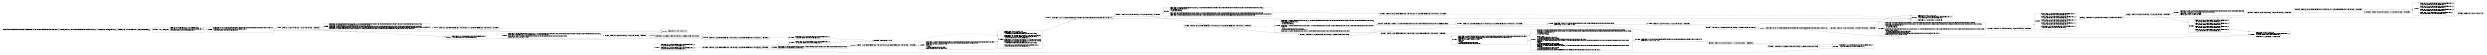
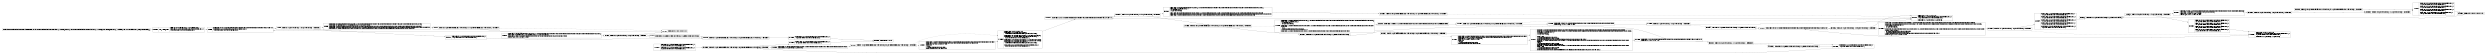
  digraph {
    fontname=Lato
    rankdir=LR
    node [fontname=Lato shape=record]
    edge [fontname=Lato]
    n1 [label="{0\:\ 0x0000|MTH_INVOKE_BLOCK\l|0x0000: MOVE  (r0 I:?[OBJECT, ARRAY]) = (r18 I:?[OBJECT, ARRAY]) \l0x0002: CONST  (r2 I:?[int, float, boolean, short, byte, char, OBJECT, ARRAY]) = \l  (0 ?[int, float, boolean, short, byte, char, OBJECT, ARRAY])\l \l}"]
    n2 [label="{1\:\ 0x0003|0x0003: IGET  (r3 I:int) = (r0 I:android.support.constraint.solver.LinearSystem) android.support.constraint.solver.LinearSystem.mNumRows int \l0x0005: CONST  (r4 I:?[int, float, boolean, short, byte, char, OBJECT, ARRAY]) = \l  (0 ?[int, float, boolean, short, byte, char, OBJECT, ARRAY])\l \l}"]
    n3 [label="{2\:\ 0x0006|0x0006: IF  (r2 I:?[int, byte, short, char]) \>= (r3 I:?[int, byte, short, char])  \-\> B:10:0x0024 \l}"]
    n4 [label="{3\:\ 0x0008|0x0008: IGET  (r3 I:android.support.constraint.solver.ArrayRow[]) = (r0 I:android.support.constraint.solver.LinearSystem) android.support.constraint.solver.LinearSystem.mRows android.support.constraint.solver.ArrayRow[] \l0x000a: AGET  (r3 I:?[OBJECT, ARRAY]) = (r3 I:?[OBJECT, ARRAY][]), (r2 I:?[int, short, byte, char]) \l0x000c: IGET  (r3 I:android.support.constraint.solver.SolverVariable) = (r3 I:android.support.constraint.solver.ArrayRow) android.support.constraint.solver.ArrayRow.variable android.support.constraint.solver.SolverVariable \l0x000e: IGET  (r3 I:android.support.constraint.solver.SolverVariable$Type) = (r3 I:android.support.constraint.solver.SolverVariable) android.support.constraint.solver.SolverVariable.mType android.support.constraint.solver.SolverVariable$Type \l0x0010: SGET  (r6 I:android.support.constraint.solver.SolverVariable$Type) =  android.support.constraint.solver.SolverVariable.Type.UNRESTRICTED android.support.constraint.solver.SolverVariable$Type \l}"]
    n5 [label="{10\:\ 0x0024|0x0024: CONST  (r2 I:?[int, float, boolean, short, byte, char, OBJECT, ARRAY]) = \l  (0 ?[int, float, boolean, short, byte, char, OBJECT, ARRAY])\l \l}"]
    n6 [label="{4\:\ 0x0012|0x0012: IF  (r3 I:?[int, boolean, OBJECT, ARRAY, byte, short, char]) != (r6 I:?[int, boolean, OBJECT, ARRAY, byte, short, char])  \-\> B:6:0x0015 \l}"]
    n7 [label="{11\:\ 0x0025|0x0025: IF  (r2 I:?[int, boolean, OBJECT, ARRAY, byte, short, char]) == (0 ?[int, boolean, OBJECT, ARRAY, byte, short, char])  \-\> B:57:0x00db \l}"]
    n8 [label="{6\:\ 0x0015|0x0015: IGET  (r3 I:android.support.constraint.solver.ArrayRow[]) = (r0 I:android.support.constraint.solver.LinearSystem) android.support.constraint.solver.LinearSystem.mRows android.support.constraint.solver.ArrayRow[] \l0x0017: AGET  (r3 I:?[OBJECT, ARRAY]) = (r3 I:?[OBJECT, ARRAY][]), (r2 I:?[int, short, byte, char]) \l0x0019: IGET  (r3 I:float) = (r3 I:android.support.constraint.solver.ArrayRow) android.support.constraint.solver.ArrayRow.constantValue float \l0x001b: CMP_G  (r3 I:int) = (r3 I:float), (r4 I:float) \l}"]
    n9 [label="{9\:\ 0x0021|0x0021: ARITH  (r2 I:int) = (r2 I:int) + (1 int) \l}"]
    n10 [label="{7\:\ 0x001d|0x001d: IF  (r3 I:?[int, byte, short, char]) \>= (0 ?[int, byte, short, char])  \-\> B:9:0x0021 \l}"]
    n11 [label="{8\:\ 0x001f|0x001f: CONST  (r2 I:?[boolean, int, float, short, byte, char]) = (1 ?[boolean, int, float, short, byte, char]) \l}"]
    n12 [label="{57\:\ 0x00db|0x00db: CONST  (r16 I:?[int, float, boolean, short, byte, char, OBJECT, ARRAY]) = \l  (0 ?[int, float, boolean, short, byte, char, OBJECT, ARRAY])\l \l}"]
    n13 [label="{12\:\ 0x0027|0x0027: CONST  (r2 I:?[int, float, boolean, short, byte, char, OBJECT, ARRAY]) = \l  (0 ?[int, float, boolean, short, byte, char, OBJECT, ARRAY])\l \l0x0028: CONST  (r3 I:?[int, float, boolean, short, byte, char, OBJECT, ARRAY]) = \l  (0 ?[int, float, boolean, short, byte, char, OBJECT, ARRAY])\l \l}"]
    n14 [label="{13\:\ 0x0029|0x0029: IF  (r2 I:?[int, boolean, OBJECT, ARRAY, byte, short, char]) != (0 ?[int, boolean, OBJECT, ARRAY, byte, short, char])  \-\> B:56:0x00d8 \l}"]
    n15 [label="{58\:\ 0x00dd|0x00dd: RETURN  (r16 I:int) \l}"]
    n16 [label="{14\:\ 0x002b|0x002b: SGET  (r6 I:android.support.constraint.solver.Metrics) =  android.support.constraint.solver.LinearSystem.sMetrics android.support.constraint.solver.Metrics \l0x002d: CONST  (r7 I:?[long, double]) = (1 ?[long, double]) \l}"]
    n17 [label="{56\:\ 0x00d8|0x00d8: MOVE  (r16 I:?[int, float, boolean, short, byte, char, OBJECT, ARRAY]) = \l  (r3 I:?[int, float, boolean, short, byte, char, OBJECT, ARRAY])\l \l}"]
    n18 [label="{15\:\ 0x002f|0x002f: IF  (r6 I:?[int, boolean, OBJECT, ARRAY, byte, short, char]) == (0 ?[int, boolean, OBJECT, ARRAY, byte, short, char])  \-\> B:17:0x0038 \l}"]
    n19 [label="{16\:\ 0x0031|0x0031: SGET  (r6 I:android.support.constraint.solver.Metrics) =  android.support.constraint.solver.LinearSystem.sMetrics android.support.constraint.solver.Metrics \l0x0033: IGET  (r9 I:long) = (r6 I:android.support.constraint.solver.Metrics) android.support.constraint.solver.Metrics.bfs long \l0x0035: ARITH  (r9 I:long) = (r9 I:long) + (r7 I:long) \l0x0036: IPUT  \l  (r9 I:long)\l  (r6 I:android.support.constraint.solver.Metrics)\l android.support.constraint.solver.Metrics.bfs long \l}"]
    n20 [label="{17\:\ 0x0038|0x0038: ARITH  (r3 I:int) = (r3 I:int) + (1 int) \l0x003a: CONST  (r6 I:?[int, float, short, byte, char]) = \l  (2139095039(0x7f7fffff, float:3.4028235E38) ?[int, float, short, byte, char])\l \l0x003d: CONST  (r9 I:?[int, float, short, byte, char]) = (\-1 ?[int, float, short, byte, char]) \l0x003e: CONST  (r6 I:?[int, float, boolean, short, byte, char, OBJECT, ARRAY]) = \l  (0 ?[int, float, boolean, short, byte, char, OBJECT, ARRAY])\l \l0x003f: CONST  (r10 I:?[int, float, short, byte, char]) = (\-1 ?[int, float, short, byte, char]) \l0x0040: CONST  (r11 I:?[int, float, short, byte, char]) = (\-1 ?[int, float, short, byte, char]) \l0x0041: CONST  (r12 I:?[int, float, short, byte, char]) = \l  (2139095039(0x7f7fffff, float:3.4028235E38) ?[int, float, short, byte, char])\l \l0x0044: CONST  (r13 I:?[int, float, boolean, short, byte, char, OBJECT, ARRAY]) = \l  (0 ?[int, float, boolean, short, byte, char, OBJECT, ARRAY])\l \l}"]
    n21 [label="{18\:\ 0x0045|0x0045: IGET  (r14 I:int) = (r0 I:android.support.constraint.solver.LinearSystem) android.support.constraint.solver.LinearSystem.mNumRows int \l}"]
    n22 [label="{19\:\ 0x0047|0x0047: IF  (r6 I:?[int, byte, short, char]) \>= (r14 I:?[int, byte, short, char])  \-\> B:46:0x00a3 \l}"]
    n23 [label="{20\:\ 0x0049|0x0049: IGET  (r14 I:android.support.constraint.solver.ArrayRow[]) = (r0 I:android.support.constraint.solver.LinearSystem) android.support.constraint.solver.LinearSystem.mRows android.support.constraint.solver.ArrayRow[] \l0x004b: AGET  (r14 I:?[OBJECT, ARRAY]) = \l  (r14 I:?[OBJECT, ARRAY][])\l  (r6 I:?[int, short, byte, char])\l \l0x004d: IGET  (r15 I:android.support.constraint.solver.SolverVariable) = (r14 I:android.support.constraint.solver.ArrayRow) android.support.constraint.solver.ArrayRow.variable android.support.constraint.solver.SolverVariable \l0x004f: IGET  (r15 I:android.support.constraint.solver.SolverVariable$Type) = (r15 I:android.support.constraint.solver.SolverVariable) android.support.constraint.solver.SolverVariable.mType android.support.constraint.solver.SolverVariable$Type \l0x0051: SGET  (r1 I:android.support.constraint.solver.SolverVariable$Type) =  android.support.constraint.solver.SolverVariable.Type.UNRESTRICTED android.support.constraint.solver.SolverVariable$Type \l}"]
    n24 [label="{46\:\ 0x00a3|0x00a3: IF  (r10 I:?[int, boolean, OBJECT, ARRAY, byte, short, char]) == (r9 I:?[int, boolean, OBJECT, ARRAY, byte, short, char])  \-\> B:51:0x00cd \l}"]
    n25 [label="{21\:\ 0x0053|0x0053: IF  (r15 I:?[int, boolean, OBJECT, ARRAY, byte, short, char]) != (r1 I:?[int, boolean, OBJECT, ARRAY, byte, short, char])  \-\> B:23:0x0056 \l}"]
    n26 [label="{47\:\ 0x00a5|0x00a5: IGET  (r1 I:android.support.constraint.solver.ArrayRow[]) = (r0 I:android.support.constraint.solver.LinearSystem) android.support.constraint.solver.LinearSystem.mRows android.support.constraint.solver.ArrayRow[] \l0x00a7: AGET  (r1 I:?[OBJECT, ARRAY]) = \l  (r1 I:?[OBJECT, ARRAY][])\l  (r10 I:?[int, short, byte, char])\l \l0x00a9: IGET  (r4 I:android.support.constraint.solver.SolverVariable) = (r1 I:android.support.constraint.solver.ArrayRow) android.support.constraint.solver.ArrayRow.variable android.support.constraint.solver.SolverVariable \l0x70ab: IPUT  \l  (r9 I:int)\l  (r4 I:android.support.constraint.solver.SolverVariable)\l android.support.constraint.solver.SolverVariable.definitionId int \l0x00ad: SGET  (r4 I:android.support.constraint.solver.Metrics) =  android.support.constraint.solver.LinearSystem.sMetrics android.support.constraint.solver.Metrics \l}"]
    n27 [label="{51\:\ 0x00cd|0x00cd: CONST  (r2 I:?[boolean, int, float, short, byte, char]) = (1 ?[boolean, int, float, short, byte, char]) \l}"]
    n28 [label="{45\:\ 0x009d|0x009d: ARITH  (r6 I:int) = (r6 I:int) + (1 int) \l0x009f: CONST  (r4 I:?[int, float, boolean, short, byte, char, OBJECT, ARRAY]) = \l  (0 ?[int, float, boolean, short, byte, char, OBJECT, ARRAY])\l \l0x00a0: CONST  (r7 I:?[long, double]) = (1 ?[long, double]) \l}"]
    n29 [label="{23\:\ 0x0056|0x0056: IGET  (r1 I:boolean) = (r14 I:android.support.constraint.solver.ArrayRow) android.support.constraint.solver.ArrayRow.isSimpleDefinition boolean \l}"]
    n30 [label="{24\:\ 0x0058|0x0058: IF  (r1 I:?[int, boolean, OBJECT, ARRAY, byte, short, char]) == (0 ?[int, boolean, OBJECT, ARRAY, byte, short, char])  \-\> B:26:0x005b \l}"]
    n31 [label="{26\:\ 0x005b|0x005b: IGET  (r1 I:float) = (r14 I:android.support.constraint.solver.ArrayRow) android.support.constraint.solver.ArrayRow.constantValue float \l0x005d: CMP_G  (r1 I:int) = (r1 I:float), (r4 I:float) \l}"]
    n32 [label="{27\:\ 0x005f|0x005f: IF  (r1 I:?[int, byte, short, char]) \>= (0 ?[int, byte, short, char])  \-\> B:45:0x009d \l}"]
    n33 [label="{28\:\ 0x0061|0x0061: CONST  (r1 I:?[boolean, int, float, short, byte, char]) = (1 ?[boolean, int, float, short, byte, char]) \l}"]
    n34 [label="{29\:\ 0x0062|0x0062: IGET  (r15 I:int) = (r0 I:android.support.constraint.solver.LinearSystem) android.support.constraint.solver.LinearSystem.mNumColumns int \l}"]
    n35 [label="{30\:\ 0x0064|0x0064: IF  (r1 I:?[int, byte, short, char]) \>= (r15 I:?[int, byte, short, char])  \-\> B:45:0x009d \l}"]
    n36 [label="{31\:\ 0x0066|0x0066: IGET  (r15 I:android.support.constraint.solver.Cache) = (r0 I:android.support.constraint.solver.LinearSystem) android.support.constraint.solver.LinearSystem.mCache android.support.constraint.solver.Cache \l0x0068: IGET  (r15 I:android.support.constraint.solver.SolverVariable[]) = (r15 I:android.support.constraint.solver.Cache) android.support.constraint.solver.Cache.mIndexedVariables android.support.constraint.solver.SolverVariable[] \l0x006a: AGET  (r15 I:?[OBJECT, ARRAY]) = \l  (r15 I:?[OBJECT, ARRAY][])\l  (r1 I:?[int, short, byte, char])\l \l0x006c: IGET  (r5 I:android.support.constraint.solver.ArrayLinkedVariables) = (r14 I:android.support.constraint.solver.ArrayRow) android.support.constraint.solver.ArrayRow.variables android.support.constraint.solver.ArrayLinkedVariables \l0x006e: INVOKE  (r5 I:float) = \l  (r5 I:android.support.constraint.solver.ArrayLinkedVariables)\l  (r15 I:android.support.constraint.solver.SolverVariable)\l android.support.constraint.solver.ArrayLinkedVariables.get(android.support.constraint.solver.SolverVariable):float type: VIRTUAL \l0x0072: CMP_G  (r17 I:int) = (r5 I:float), (r4 I:float) \l}"]
    n37 [label="{32\:\ 0x0074|0x0074: IF  (r17 I:?[int, byte, short, char]) \> (0 ?[int, byte, short, char])  \-\> B:34:0x0077 \l}"]
    n38 [label="{34\:\ 0x0077|0x0077: MOVE  (r4 I:?[int, float, boolean, short, byte, char, OBJECT, ARRAY]) = \l  (r13 I:?[int, float, boolean, short, byte, char, OBJECT, ARRAY])\l \l0x0078: MOVE  (r13 I:?[int, float, boolean, short, byte, char, OBJECT, ARRAY]) = \l  (r12 I:?[int, float, boolean, short, byte, char, OBJECT, ARRAY])\l \l0x0079: MOVE  (r12 I:?[int, float, boolean, short, byte, char, OBJECT, ARRAY]) = \l  (r11 I:?[int, float, boolean, short, byte, char, OBJECT, ARRAY])\l \l0x007a: MOVE  (r11 I:?[int, float, boolean, short, byte, char, OBJECT, ARRAY]) = \l  (r10 I:?[int, float, boolean, short, byte, char, OBJECT, ARRAY])\l \l0x007b: CONST  (r10 I:?[int, float, boolean, short, byte, char, OBJECT, ARRAY]) = \l  (0 ?[int, float, boolean, short, byte, char, OBJECT, ARRAY])\l \l}"]
    n39 [label="{44\:\ 0x0097|0x0097: ARITH  (r1 I:int) = (r1 I:int) + (1 int) \l0x0099: CONST  (r4 I:?[int, float, boolean, short, byte, char, OBJECT, ARRAY]) = \l  (0 ?[int, float, boolean, short, byte, char, OBJECT, ARRAY])\l \l0x009a: CONST  (r7 I:?[long, double]) = (1 ?[long, double]) \l}"]
    n40 [label="{35\:\ 0x007c|0x007c: CONST  (r7 I:?[int, float, short, byte, char]) = (7 ?[int, float, short, byte, char]) \l}"]
    n41 [label="{36\:\ 0x007d|0x007d: IF  (r10 I:?[int, byte, short, char]) \>= (r7 I:?[int, byte, short, char])  \-\> B:43:0x0093 \l}"]
    n42 [label="{37\:\ 0x007f|0x007f: IGET  (r7 I:float[]) = (r15 I:android.support.constraint.solver.SolverVariable) android.support.constraint.solver.SolverVariable.strengthVector float[] \l0x0081: AGET  (r7 I:?[int, float]) = (r7 I:?[int, float][]), (r10 I:?[int, short, byte, char]) \l0x0083: ARITH  (r7 I:float) = (r7 I:float) \/ (r5 I:float) \l0x0084: CMP_G  (r8 I:int) = (r7 I:float), (r13 I:float) \l}"]
    n43 [label="{43\:\ 0x0093|0x0093: MOVE  (r10 I:?[int, float, boolean, short, byte, char, OBJECT, ARRAY]) = \l  (r11 I:?[int, float, boolean, short, byte, char, OBJECT, ARRAY])\l \l0x0094: MOVE  (r11 I:?[int, float, boolean, short, byte, char, OBJECT, ARRAY]) = \l  (r12 I:?[int, float, boolean, short, byte, char, OBJECT, ARRAY])\l \l0x0095: MOVE  (r12 I:?[int, float, boolean, short, byte, char, OBJECT, ARRAY]) = \l  (r13 I:?[int, float, boolean, short, byte, char, OBJECT, ARRAY])\l \l0x0096: MOVE  (r13 I:?[int, float, boolean, short, byte, char, OBJECT, ARRAY]) = \l  (r4 I:?[int, float, boolean, short, byte, char, OBJECT, ARRAY])\l \l}"]
    n44 [label="{38\:\ 0x0086|0x0086: IF  (r8 I:?[int, byte, short, char]) \>= (0 ?[int, byte, short, char])  \-\> B:40:0x008a \l}"]
    n45 [label="{39\:\ 0x0088|0x0088: IF  (r10 I:?[int, boolean, OBJECT, ARRAY, byte, short, char]) == (r4 I:?[int, boolean, OBJECT, ARRAY, byte, short, char])  \-\> B:41:0x008c \l}"]
    n46 [label="{40\:\ 0x008a|0x008a: IF  (r10 I:?[int, byte, short, char]) \<= (r4 I:?[int, byte, short, char])  \-\> B:42:0x0090 \l}"]
    n47 [label="{41\:\ 0x008c|0x008c: MOVE  (r12 I:?[int, float, boolean, short, byte, char, OBJECT, ARRAY]) = \l  (r1 I:?[int, float, boolean, short, byte, char, OBJECT, ARRAY])\l \l0x008d: MOVE  (r11 I:?[int, float, boolean, short, byte, char, OBJECT, ARRAY]) = \l  (r6 I:?[int, float, boolean, short, byte, char, OBJECT, ARRAY])\l \l0x008e: MOVE  (r13 I:?[int, float, boolean, short, byte, char, OBJECT, ARRAY]) = \l  (r7 I:?[int, float, boolean, short, byte, char, OBJECT, ARRAY])\l \l0x008f: MOVE  (r4 I:?[int, float, boolean, short, byte, char, OBJECT, ARRAY]) = \l  (r10 I:?[int, float, boolean, short, byte, char, OBJECT, ARRAY])\l \l}"]
    n48 [label="{42\:\ 0x0090|0x0090: ARITH  (r10 I:int) = (r10 I:int) + (1 int) \l}"]
    n49 [label="{48\:\ 0x00af|0x00af: IF  (r4 I:?[int, boolean, OBJECT, ARRAY, byte, short, char]) == (0 ?[int, boolean, OBJECT, ARRAY, byte, short, char])  \-\> B:50:0x00ba \l}"]
    n50 [label="{52\:\ 0x00ce|0x00ce: IGET  (r1 I:int) = (r0 I:android.support.constraint.solver.LinearSystem) android.support.constraint.solver.LinearSystem.mNumColumns int \l0x00d0: ARITH  (r1 I:int) = (r1 I:int) \/ (2 int) \l}"]
    n51 [label="{49\:\ 0x00b1|0x00b1: SGET  (r4 I:android.support.constraint.solver.Metrics) =  android.support.constraint.solver.LinearSystem.sMetrics android.support.constraint.solver.Metrics \l0x00b3: IGET  (r5 I:long) = (r4 I:android.support.constraint.solver.Metrics) android.support.constraint.solver.Metrics.pivots long \l0x00b5: CONST  (r7 I:?[long, double]) = (1 ?[long, double]) \l0x00b7: ARITH  (r5 I:long) = (r5 I:long) + (r7 I:long) \l0x00b8: IPUT  \l  (r5 I:long)\l  (r4 I:android.support.constraint.solver.Metrics)\l android.support.constraint.solver.Metrics.pivots long \l}"]
-   n52 [label="{50\:\ 0x00ba|0x00ba: IGET  (r4 I:android.support.constraint.solver.Cache) = (r0 I:android.support.constraint.solver.LinearSystem) android.support.constraint.solver.LinearSystem.mCache android.support.constraint.solver.Cache \l0x00bc: IGET  (r4 I:android.support.constraint.solver.SolverVariable[]) = (r4 I:android.support.constraint.solver.Cache) android.support.constraint.solver.Cache.mIndexedVariables android.support.constraint.solver.SolverVariable[] \l0x00be: AGET  (r4 I:?[OBJECT, ARRAY]) = \l  (r4 I:?[OBJECT, ARRAY][])\l  (r11 I:?[int, short, byte, char])\l \l0x00c0: INVOKE  \l  (r1 I:android.support.constraint.solver.ArrayRow)\l  (r4 I:android.support.constraint.solver.SolverVariable)\l android.support.constraint.solver.ArrayRow.pivot(android.support.constraint.solver.SolverVariable):void type: VIRTUAL \l0x00c3: IGET  (r4 I:android.support.constraint.solver.SolverVariable) = (r1 I:android.support.constraint.solver.ArrayRow) android.support.constraint.solver.ArrayRow.variable android.support.constraint.solver.SolverVariable \l0x00c5: IPUT  \l  (r10 I:int)\l  (r4 I:android.support.constraint.solver.SolverVariable)\l android.support.constraint.solver.SolverVariable.definitionId int \l0x00c7: IGET  (r4 I:android.support.constraint.solver.SolverVariable) = (r1 I:android.support.constraint.solver.ArrayRow) android.support.constraint.solver.ArrayRow.variable android.support.constraint.solver.SolverVariable \l0x00c9: IGET  \l  (r4 I:android.support.constraint.solver.SolverVariable)\l  (r1 I:android.support.constraint.solver.ArrayRow)\l android.support.constraint.solver.SolverVariable.updateReferencesWithNewDefinition(android.support.constraint.solver.ArrayRow):void type: VIRTUAL \l}"]
+   n52 [label="{50\:\ 0x00ba|0x00ba: IGET  (r4 I:android.support.constraint.solver.Cache) = (r0 I:android.support.constraint.solver.LinearSystem) android.support.constraint.solver.LinearSystem.mCache android.support.constraint.solver.Cache \l0x00bc: IGET  (r4 I:android.support.constraint.solver.SolverVariable[]) = (r4 I:android.support.constraint.solver.Cache) android.support.constraint.solver.Cache.mIndexedVariables android.support.constraint.solver.SolverVariable[] \l0x00be: AGET  (r4 I:?[OBJECT, ARRAY]) = \l  (r4 I:?[OBJECT, ARRAY][])\l  (r11 I:?[int, short, byte, char])\l \l0x00c0: INVOKE  \l  (r1 I:android.support.constraint.solver.ArrayRow)\l  (r4 I:android.support.constraint.solver.SolverVariable)\l android.support.constraint.solver.ArrayRow.pivot(android.support.constraint.solver.SolverVariable):void type: VIRTUAL \l0x00c3: IGET  (r4 I:android.support.constraint.solver.SolverVariable) = (r1 I:android.support.constraint.solver.ArrayRow) android.support.constraint.solver.ArrayRow.variable android.support.constraint.solver.SolverVariable \l0x00c5: IPUT  \l  (r10 I:int)\l  (r4 I:android.support.constraint.solver.SolverVariable)\l android.support.constraint.solver.SolverVariable.definitionId int \l0x00c7: IGET  (r4 I:android.support.constraint.solver.SolverVariable) = (r1 I:android.support.constraint.solver.ArrayRow) android.support.constraint.solver.ArrayRow.variable android.support.constraint.solver.SolverVariable \l0x00c9: INVOKE  \l  (r4 I:android.support.constraint.solver.SolverVariable)\l  (r1 I:android.support.constraint.solver.ArrayRow)\l android.support.constraint.solver.SolverVariable.updateReferencesWithNewDefinition(android.support.constraint.solver.ArrayRow):void type: VIRTUAL \l}"]
    n53 [label="{53\:\ 0x00d2|0x00d2: IF  (r3 I:?[int, byte, short, char]) \<= (r1 I:?[int, byte, short, char])  \-\> B:55:0x00d5 \l}"]
    n54 [label="{54\:\ 0x00d4|0x00d4: CONST  (r2 I:?[boolean, int, float, short, byte, char]) = (1 ?[boolean, int, float, short, byte, char]) \l}"]
    n55 [label="{55\:\ 0x00d5|0x00d5: CONST  (r4 I:?[int, float, boolean, short, byte, char, OBJECT, ARRAY]) = \l  (0 ?[int, float, boolean, short, byte, char, OBJECT, ARRAY])\l \l}"]
    n56 [label="{private int android.support.constraint.solver.LinearSystem.enforceBFS((r18 'this' I:android.support.constraint.solver.LinearSystem A[IMMUTABLE_TYPE, THIS]), (r19 I:android.support.constraint.solver.LinearSystem$Row A[IMMUTABLE_TYPE, METHOD_ARGUMENT]))  | Annotation[SYSTEM, dalvik.annotation.Throws, \{value=[java.lang.Exception]\}]\l}"]
    n1 -> n2
    n2 -> n3
    n3 -> n4 [style=dashed]
    n3 -> n5
    n4 -> n6
    n5 -> n7
    n6 -> n8
    n6 -> n9 [style=dashed]
    n7 -> n12
    n8 -> n10
    n9 -> n2
    n10 -> n9
    n10 -> n11 [style=dashed]
    n11 -> n7
    n12 -> n15
    n13 -> n14
    n14 -> n16 [style=dashed]
    n14 -> n17
    n16 -> n18
    n17 -> n15
    n18 -> n19 [style=dashed]
    n18 -> n20 [style=dashed]
    n19 -> n20
    n20 -> n21
    n21 -> n22
    n22 -> n23 [style=dashed]
    n22 -> n24
    n23 -> n25
    n24 -> n26 [style=dashed]
    n24 -> n27
    n25 -> n28 [style=dashed]
    n26 -> n29
    n26 -> n49
    n27 -> n50
    n28 -> n21
    n29 -> n30
    n30 -> n28 [style=dashed]
    n30 -> n31
    n31 -> n32
    n32 -> n28
    n32 -> n33 [style=dashed]
    n33 -> n34
    n34 -> n35
    n35 -> n28
    n35 -> n36 [style=dashed]
    n36 -> n37
    n37 -> n38
    n37 -> n39 [style=dashed]
    n38 -> n40
    n39 -> n34
    n40 -> n41
    n41 -> n42 [style=dashed]
    n41 -> n43
    n42 -> n44
    n43 -> n39
    n44 -> n45 [style=dashed]
    n44 -> n46
    n45 -> n46 [style=dashed]
    n45 -> n47
    n46 -> n47 [style=dashed]
    n47 -> n48
    n48 -> n40
    n49 -> n51 [style=dashed]
    n49 -> n52
    n50 -> n53
    n51 -> n52
    n52 -> n50
    n53 -> n54 [style=dashed]
    n53 -> n55
    n54 -> n55
    n55 -> n14
    n56 -> n1
  }
